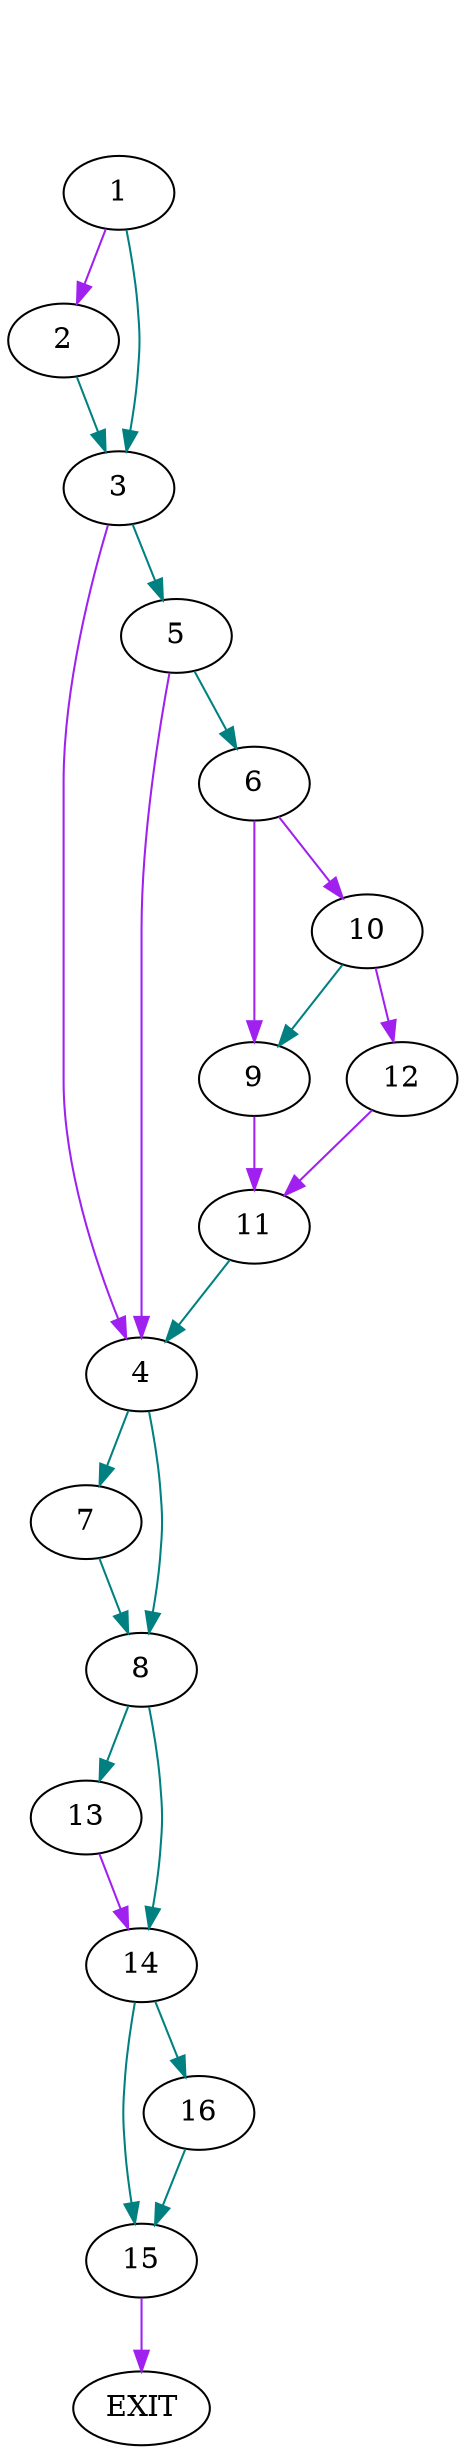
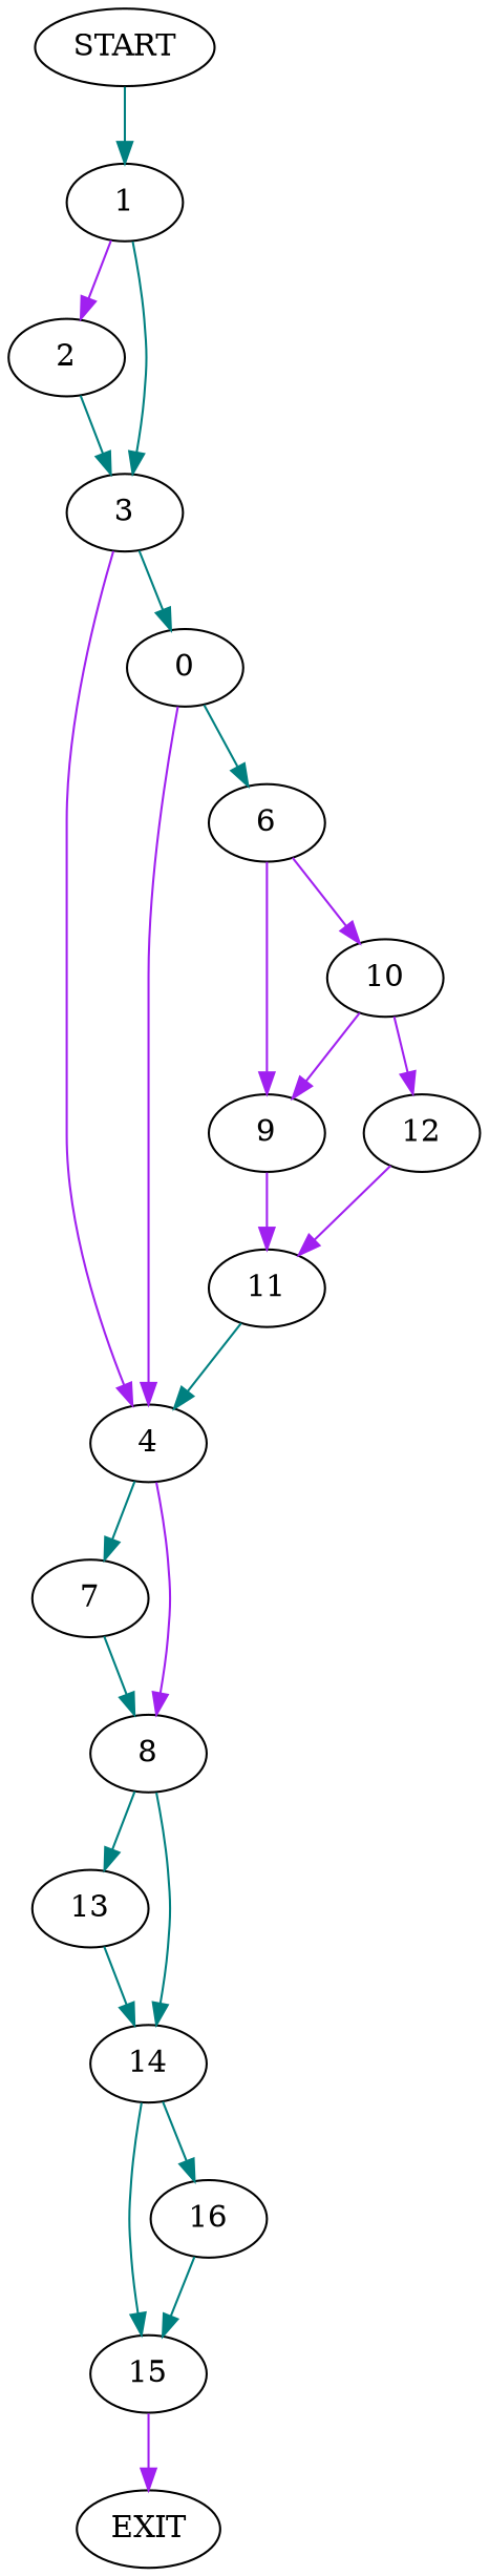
  digraph {
    edge [color=teal]
+   n1 [label=START]
    1
    2
    3
    n5 [label=EXIT]
    4
-   5
+   5 [label=0]
    7
    8
    6
    13
    14
    9
    10
    11
    12
    15
    16
+   n1 -> 1
    1 -> 2 [color=purple]
    1 -> 3
    2 -> 3
    3 -> 4 [color=purple]
    3 -> 5
    4 -> 7
-   4 -> 8
+   4 -> 8 [color=purple]
    5 -> 4 [color=purple]
    5 -> 6
    7 -> 8
    8 -> 13
    8 -> 14
    6 -> 9 [color=purple]
    6 -> 10 [color=purple]
-   13 -> 14 [color=purple]
+   13 -> 14
    14 -> 15
    14 -> 16
    9 -> 11 [color=purple]
-   10 -> 9
+   10 -> 9 [color=purple]
    10 -> 12 [color=purple]
    11 -> 4
    12 -> 11 [color=purple]
    15 -> n5 [color=purple]
    16 -> 15
  }
